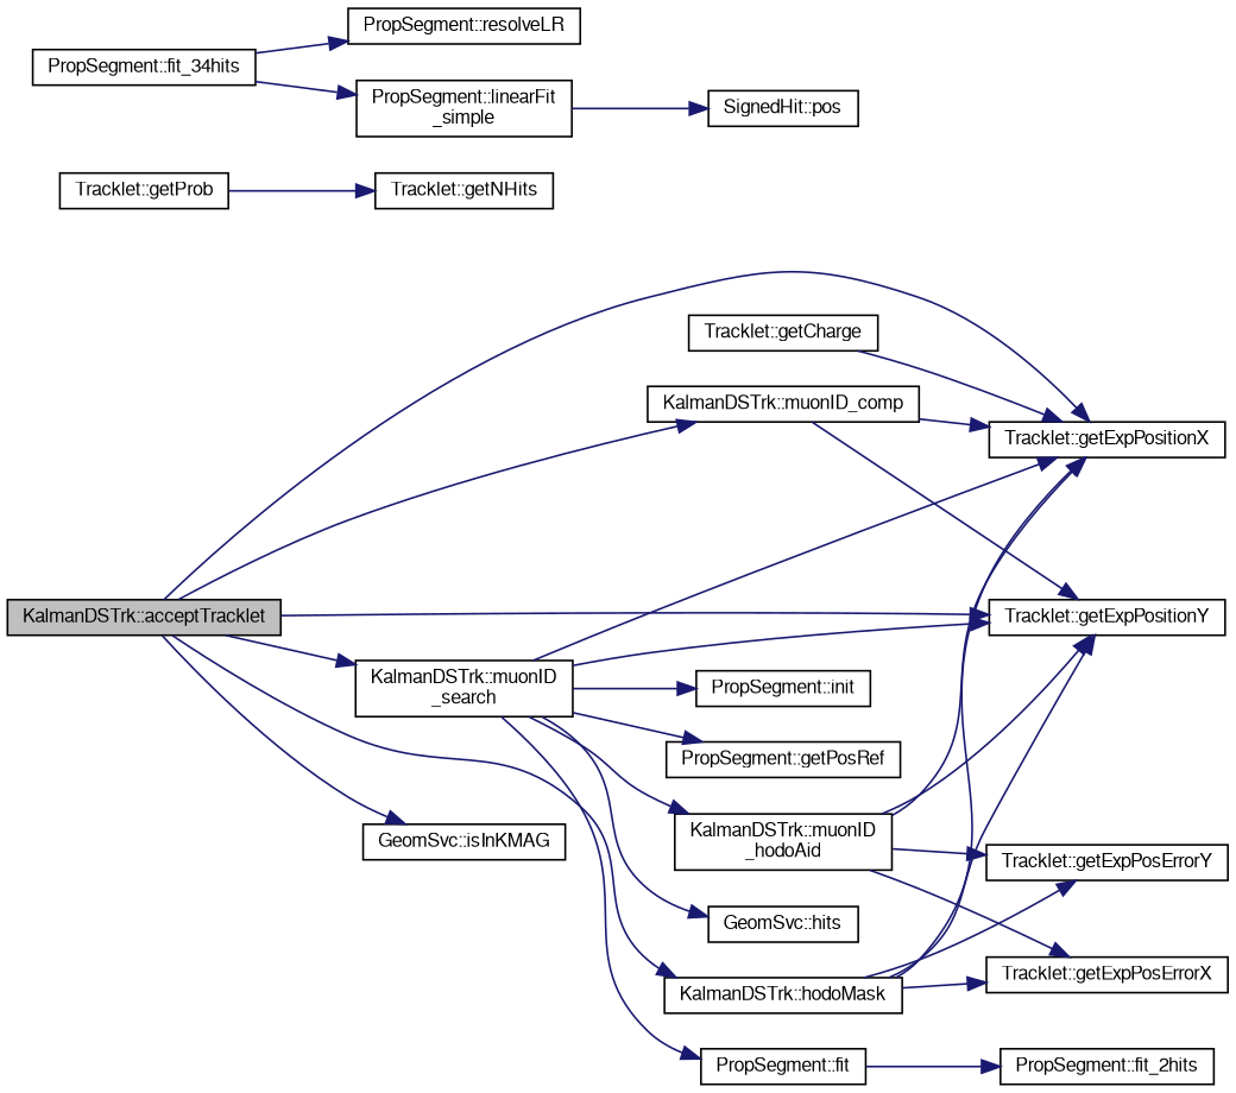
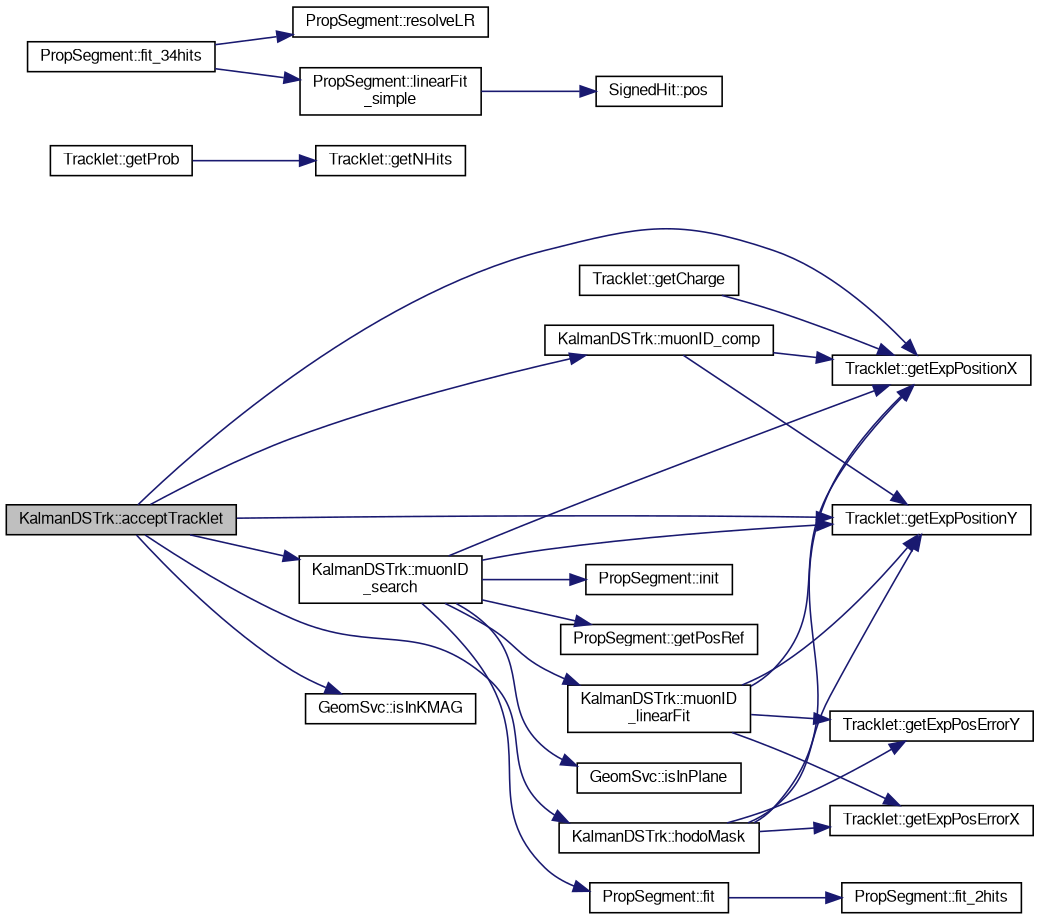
  digraph {
    rankdir=LR
    node [color=black fontname=FreeSans fontsize=10 shape=record]
    edge [color=midnightblue fontname=FreeSans fontsize=10 labelfontname=FreeSans labelfontsize=10 style=solid]
    n1 [fillcolor=grey75 fontcolor=black height=0.2 label="KalmanDSTrk::acceptTracklet" style=filled width=0.4]
    n2 [height=0.2 label="Tracklet::getExpPositionX" width=0.4]
    n3 [height=0.2 label="Tracklet::getExpPositionY" width=0.4]
    n4 [height=0.2 label="KalmanDSTrk::hodoMask" width=0.4]
    n5 [height=0.2 label="GeomSvc::isInKMAG" width=0.4]
    n6 [height=0.2 label="KalmanDSTrk::muonID_comp" width=0.4]
    n7 [height=0.2 label="KalmanDSTrk::muonID\l_search" width=0.4]
    n8 [height=0.2 label="Tracklet::getExpPosErrorX" width=0.4]
    n9 [height=0.2 label="Tracklet::getExpPosErrorY" width=0.4]
    n10 [height=0.2 label="PropSegment::init" width=0.4]
    n11 [height=0.2 label="PropSegment::getPosRef" width=0.4]
-   n12 [height=0.2 label="GeomSvc::hits" width=0.4]
+   n12 [height=0.2 label="GeomSvc::isInPlane" width=0.4]
    n13 [height=0.2 label="PropSegment::fit" width=0.4]
-   n14 [height=0.2 label="KalmanDSTrk::muonID\l_hodoAid" width=0.4]
+   n14 [height=0.2 label="KalmanDSTrk::muonID\l_linearFit" width=0.4]
    n15 [height=0.2 label="Tracklet::getCharge" width=0.4]
    n16 [height=0.2 label="Tracklet::getProb" width=0.4]
    n17 [height=0.2 label="Tracklet::getNHits" width=0.4]
    n18 [height=0.2 label="PropSegment::fit_2hits" width=0.4]
    n19 [height=0.2 label="PropSegment::fit_34hits" width=0.4]
    n20 [height=0.2 label="PropSegment::resolveLR" width=0.4]
    n21 [height=0.2 label="PropSegment::linearFit\l_simple" width=0.4]
    n22 [height=0.2 label="SignedHit::pos" width=0.4]
    n1 -> n2
    n1 -> n3
    n1 -> n4
    n1 -> n5
    n1 -> n6
    n1 -> n7
    n4 -> n2
    n4 -> n3
    n4 -> n8
    n4 -> n9
    n6 -> n2
    n6 -> n3
    n7 -> n2
    n7 -> n3
    n7 -> n10
    n7 -> n11
    n7 -> n12
    n7 -> n13
    n7 -> n14
    n13 -> n18
    n14 -> n2
    n14 -> n3
    n14 -> n8
    n14 -> n9
    n15 -> n2
    n16 -> n17
    n19 -> n20
    n19 -> n21
    n21 -> n22
  }
